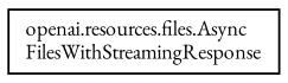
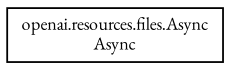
  digraph {
    rankdir=LR
    fontname="EB Garamond"
-   n1 [color=black fillcolor=white fontname="EB Garamond" fontsize=10 height=0.2 label="openai.resources.files.Async\lFilesWithStreamingResponse" shape=record style=filled width=0.4]
+   n1 [color=black fillcolor=white fontname="EB Garamond" fontsize=10 height=0.2 label="openai.resources.files.Async\lAsync" shape=record style=filled width=0.4]
  }
